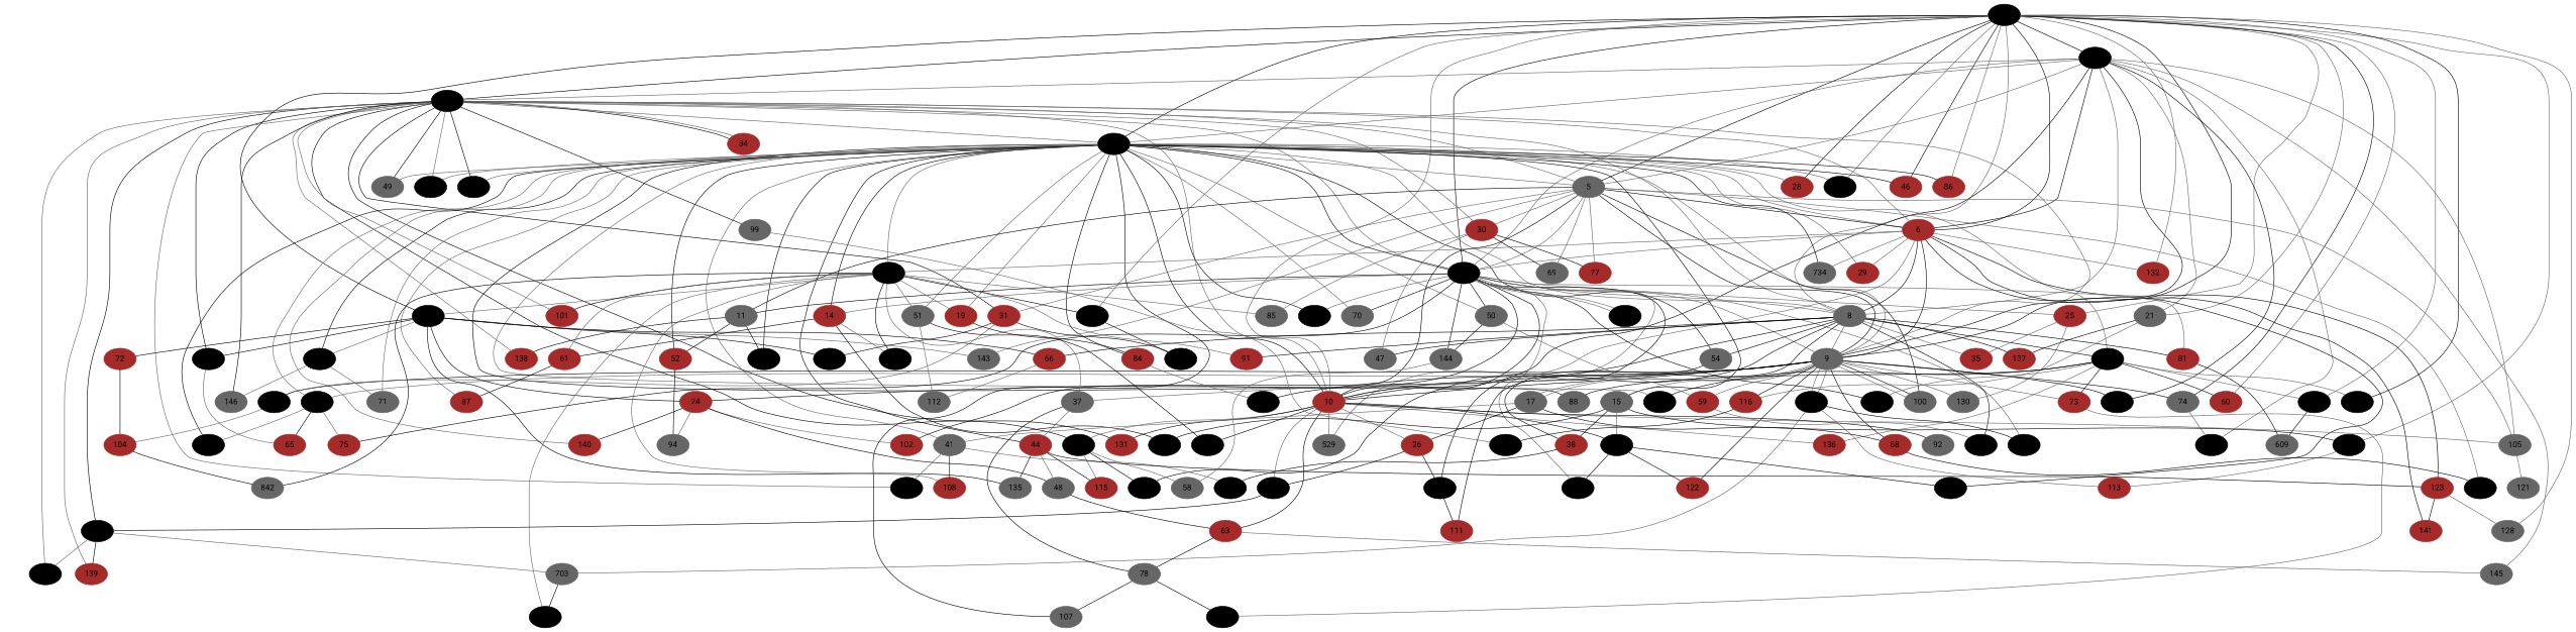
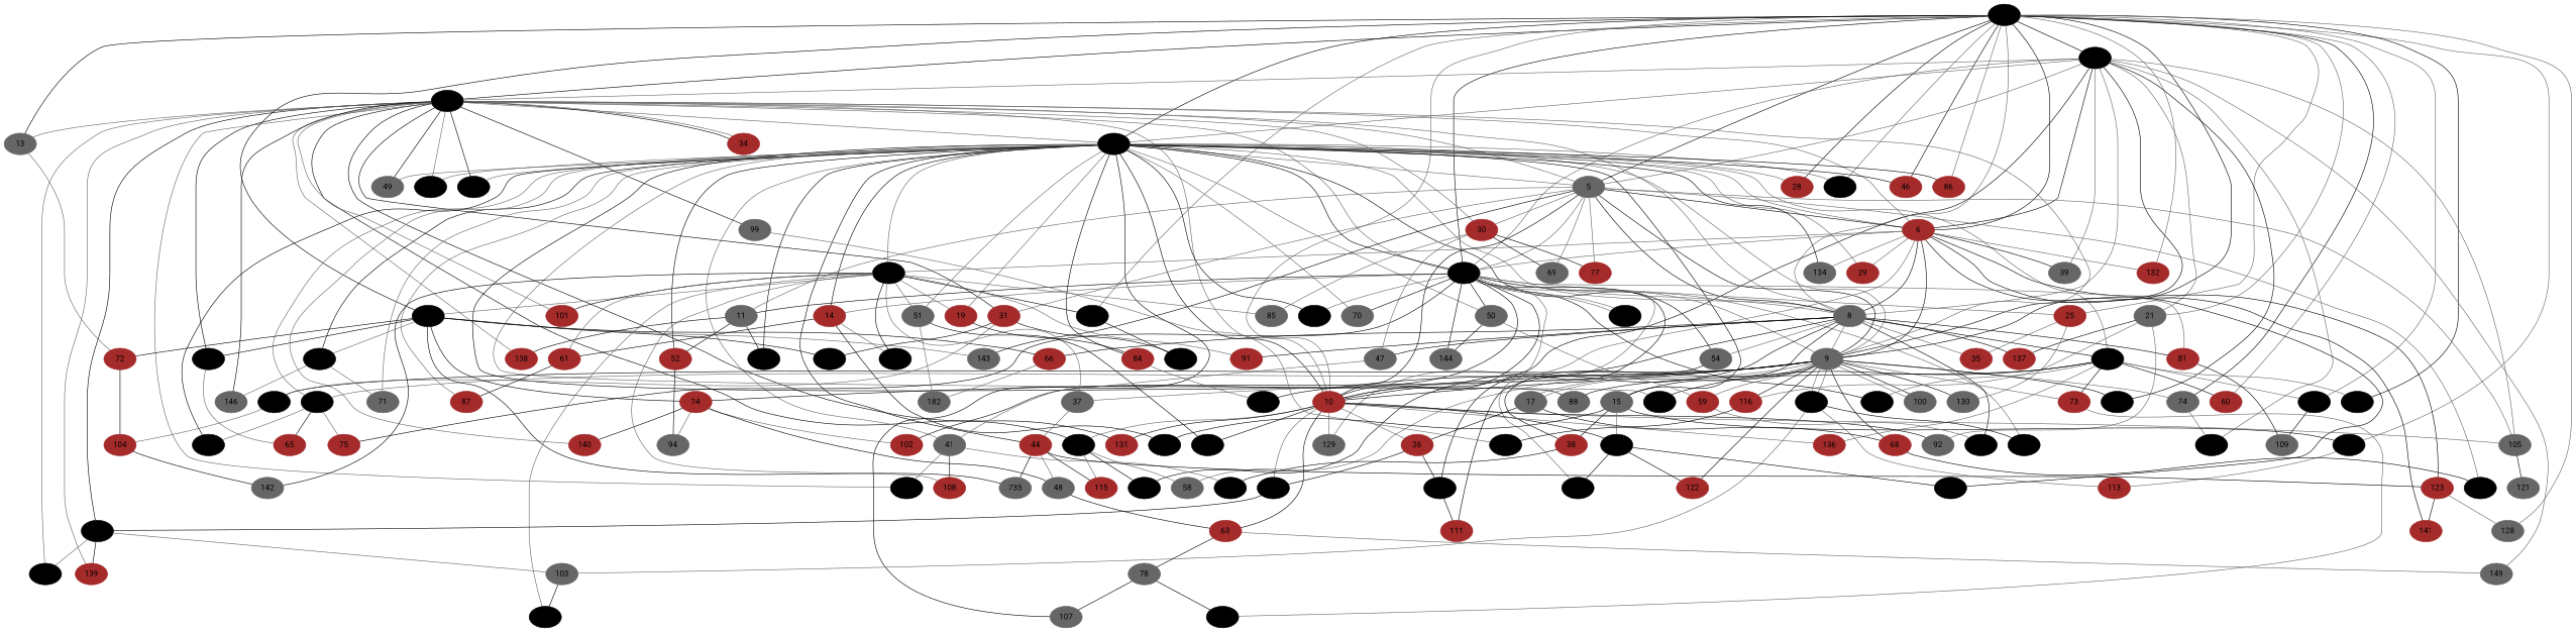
  graph {
    fontname=Roboto
    node [color=black fontname=Roboto style=filled]
    edge [color=black fontname=Roboto]
    1
    2
    3
    4
    5 [color=gray40]
    6 [color=brown]
    7
    8 [color=gray40]
    9 [color=gray40]
    10 [color=brown]
+   13 [color=gray40]
    18
    21 [color=gray40]
    23
    25 [color=brown]
    28 [color=brown]
    33
    45
    46 [color=brown]
    57
    60 [color=brown]
    74 [color=gray40]
    86 [color=brown]
    93
    128 [color=gray40]
    132 [color=brown]
+   39 [color=gray40]
    89
    105 [color=gray40]
    110
-   145 [color=gray40]
+   145 [color=gray40 label=149]
    22
    30 [color=brown]
    31 [color=brown]
    34 [color=brown]
    40
    42
    49 [color=gray40]
    55
    82
    83
    99 [color=gray40]
    101 [color=brown]
    125
    131 [color=brown]
    138 [color=brown]
    139 [color=brown]
    146 [color=gray40]
    14 [color=brown]
    15 [color=gray40]
    16
    19 [color=brown]
    20
    27
    29 [color=brown]
    36
    41 [color=gray40]
    43
    44 [color=brown]
    50 [color=gray40]
    51 [color=gray40]
    52 [color=brown]
    54 [color=gray40]
    67
    70 [color=gray40]
    71 [color=gray40]
    84 [color=brown]
    87 [color=brown]
    88 [color=gray40]
    107 [color=gray40]
    114
    118
-   134 [color=gray40 label=734]
+   134 [color=gray40]
    140 [color=brown]
    11 [color=gray40]
    69 [color=gray40]
    77 [color=brown]
    117
    143 [color=gray40]
    123 [color=brown]
    126
    141 [color=brown]
    32
    53
    75 [color=brown]
    76
    81 [color=brown]
    95
    96
    102 [color=brown]
-   129 [color=gray40 label=529]
+   129 [color=gray40]
    144 [color=gray40]
    35 [color=brown]
    38 [color=brown]
    47 [color=gray40]
    66 [color=brown]
    91 [color=brown]
    119
    133
    137 [color=brown]
    12
    17 [color=gray40]
    24 [color=brown]
    37 [color=gray40]
    56
    58 [color=gray40]
    59 [color=brown]
    68 [color=brown]
    73 [color=brown]
    100 [color=gray40]
    116 [color=brown]
    122 [color=brown]
    130 [color=gray40]
    147
    26 [color=brown]
    62
    63 [color=brown]
    79
    92 [color=gray40]
    120
    136 [color=brown]
    72 [color=brown]
    80
-   135 [color=gray40]
+   135 [color=gray40 label=735]
    64
    113 [color=brown]
-   109 [color=gray40 label=609]
+   109 [color=gray40]
    121 [color=gray40]
    85 [color=gray40]
    115 [color=brown]
    65 [color=brown]
-   103 [color=gray40 label=703]
+   103 [color=gray40]
    127
    61 [color=brown]
    90
    106
    108 [color=brown]
    124
-   142 [color=gray40 label=842]
+   142 [color=gray40]
    98
    48 [color=gray40]
-   112 [color=gray40]
+   112 [color=gray40 label=182]
    94 [color=gray40]
    111 [color=brown]
    78 [color=gray40]
    104 [color=brown]
    97
    1 -- 2
    1 -- 3
    1 -- 4
    1 -- 5
    1 -- 6
    1 -- 7
    1 -- 8 [color=gray40]
    1 -- 9
    1 -- 10 [color=gray40]
+   1 -- 13
    1 -- 18
    1 -- 21 [color=gray40]
    1 -- 23 [color=gray40]
    1 -- 25 [color=gray40]
    1 -- 28
    1 -- 33 [color=gray40]
    1 -- 45 [color=gray40]
    1 -- 46
    1 -- 57 [color=gray40]
    1 -- 60 [color=gray40]
    1 -- 74
    1 -- 86 [color=gray40]
    1 -- 93
    1 -- 128 [color=gray40]
    1 -- 132 [color=gray40]
    2 -- 3 [color=gray40]
    2 -- 4 [color=gray40]
    2 -- 5 [color=gray40]
    2 -- 6
    2 -- 7 [color=gray40]
    2 -- 8 [color=gray40]
    2 -- 9
    2 -- 10
    2 -- 21 [color=gray40]
+   2 -- 39 [color=gray40]
    2 -- 89
    2 -- 105 [color=gray40]
    2 -- 110 [color=gray40]
    2 -- 145 [color=gray40]
    3 -- 4 [color=gray40]
    3 -- 5 [color=gray40]
    3 -- 6 [color=gray40]
    3 -- 7 [color=gray40]
    3 -- 8 [color=gray40]
    3 -- 9 [color=gray40]
    3 -- 10 [color=gray40]
+   3 -- 13 [color=gray40]
    3 -- 22
    3 -- 30 [color=gray40]
    3 -- 31
    3 -- 34
    3 -- 34 [color=gray40]
    3 -- 40
    3 -- 42
    3 -- 49
    3 -- 55 [color=gray40]
    3 -- 82
    3 -- 83 [color=gray40]
    3 -- 99
    3 -- 101 [color=gray40]
    3 -- 125 [color=gray40]
    3 -- 131
    3 -- 138 [color=gray40]
    3 -- 139 [color=gray40]
    3 -- 146
    4 -- 5 [color=gray40]
    4 -- 6 [color=gray40]
    4 -- 7
    4 -- 8 [color=gray40]
    4 -- 9 [color=gray40]
    4 -- 10
    4 -- 28 [color=gray40]
    4 -- 45 [color=gray40]
    4 -- 46
    4 -- 86
    4 -- 22 [color=gray40]
    4 -- 49 [color=gray40]
    4 -- 55 [color=gray40]
    4 -- 14
    4 -- 15
    4 -- 16 [color=gray40]
    4 -- 19 [color=gray40]
    4 -- 20 [color=gray40]
    4 -- 27 [color=gray40]
    4 -- 29 [color=gray40]
    4 -- 36
    4 -- 41 [color=gray40]
    4 -- 43
    4 -- 44
    4 -- 50 [color=gray40]
    4 -- 51 [color=gray40]
    4 -- 52
    4 -- 54
    4 -- 67
    4 -- 70 [color=gray40]
    4 -- 71 [color=gray40]
    4 -- 84
    4 -- 87 [color=gray40]
    4 -- 88
    4 -- 107
    4 -- 114
    4 -- 118 [color=gray40]
    4 -- 134
    4 -- 140 [color=gray40]
    5 -- 6
    5 -- 7 [color=gray40]
-   5 -- 100
+   5 -- 8
    5 -- 9
    5 -- 10
    5 -- 105 [color=gray40]
    5 -- 30 [color=gray40]
    5 -- 31 [color=gray40]
-   5 -- 11
+   5 -- 11 [color=gray40]
    5 -- 69 [color=gray40]
    5 -- 77 [color=gray40]
    5 -- 117 [color=gray40]
-   5 -- 143 [color=gray40]
+   5 -- 143
    6 -- 7 [color=gray40]
    6 -- 8
    6 -- 9
    6 -- 10 [color=gray40]
    6 -- 132 [color=gray40]
+   6 -- 39
    6 -- 16 [color=gray40]
    6 -- 29 [color=gray40]
    6 -- 134 [color=gray40]
    6 -- 123
    6 -- 126
    6 -- 141
    7 -- 8 [color=gray40]
    7 -- 9 [color=gray40]
    7 -- 10
    7 -- 25 [color=gray40]
    7 -- 14 [color=gray40]
    7 -- 50
    7 -- 70
    7 -- 114 [color=gray40]
    7 -- 11
    7 -- 32
    7 -- 53
    7 -- 75
    7 -- 76 [color=gray40]
    7 -- 81 [color=gray40]
    7 -- 95 [color=gray40]
    7 -- 95 [color=gray40]
    7 -- 96 [color=gray40]
    7 -- 102
    7 -- 129 [color=gray40]
    7 -- 144
    8 -- 9 [color=gray40]
    8 -- 10
    8 -- 20
-   8 -- 54
+   8 -- 54 [color=gray40]
    8 -- 81
    8 -- 35 [color=gray40]
    8 -- 38
    8 -- 47
    8 -- 66
    8 -- 91
    8 -- 119
    8 -- 133
    8 -- 137
    9 -- 10
-   9 -- 74
+   9 -- 74 [color=gray40]
    9 -- 89
-   9 -- 15 [color=gray40]
+   9 -- 15
    9 -- 27 [color=gray40]
    9 -- 12 [color=gray40]
    9 -- 12 [color=gray40]
    9 -- 17 [color=gray40]
    9 -- 17 [color=gray40]
    9 -- 24
    9 -- 37 [color=gray40]
    9 -- 56
-   144 -- 58 [color=gray40]
+   9 -- 58 [color=gray40]
    9 -- 59 [color=gray40]
    9 -- 68
    9 -- 73 [color=gray40]
    9 -- 100 [color=gray40]
    9 -- 100
    9 -- 116
    9 -- 122
-   9 -- 130 [color=gray40]
+   9 -- 130
    9 -- 147
    10 -- 105 [color=gray40]
    10 -- 40 [color=gray40]
    10 -- 131
    10 -- 129 [color=gray40]
    10 -- 26 [color=gray40]
    10 -- 62 [color=gray40]
    10 -- 63
    10 -- 79
    10 -- 92
    10 -- 120
    10 -- 136 [color=gray40]
+   13 -- 72 [color=gray40]
    18 -- 42
    18 -- 67 [color=gray40]
    18 -- 143 [color=gray40]
    18 -- 66
    18 -- 24
    18 -- 72
    18 -- 80
    18 -- 135
    21 -- 137
    21 -- 116 [color=gray40]
+   21 -- 92 [color=gray40]
    23 -- 64
    25 -- 35 [color=gray40]
    25 -- 130 [color=gray40]
    33 -- 113 [color=gray40]
    57 -- 109
    74 -- 110 [color=gray40]
-   105 -- 121 [color=gray40]
+   105 -- 121
    30 -- 69
    30 -- 77
    30 -- 47 [color=gray40]
    30 -- 85 [color=gray40]
    31 -- 56 [color=gray40]
    31 -- 80
    31 -- 64
    40 -- 119
    40 -- 58 [color=gray40]
    40 -- 115 [color=gray40]
    42 -- 65 [color=gray40]
    82 -- 125 [color=gray40]
    82 -- 139
    82 -- 103 [color=gray40]
    99 -- 127 [color=gray40]
    14 -- 61
    14 -- 90 [color=gray40]
    14 -- 106
    15 -- 33
    15 -- 38
    15 -- 79 [color=gray40]
    15 -- 106
    16 -- 18 [color=gray40]
    16 -- 23
    16 -- 101
    16 -- 19 [color=gray40]
    16 -- 51 [color=gray40]
    16 -- 91 [color=gray40]
    16 -- 37 [color=gray40]
    16 -- 85 [color=gray40]
    16 -- 61 [color=gray40]
    16 -- 90
    16 -- 108 [color=gray40]
    16 -- 124 [color=gray40]
    16 -- 142
    19 -- 84
    20 -- 57 [color=gray40]
    20 -- 60
    20 -- 93 [color=gray40]
    20 -- 88
    20 -- 118
    20 -- 53 [color=gray40]
    20 -- 73
    20 -- 136 [color=gray40]
    27 -- 43 [color=gray40]
    27 -- 75 [color=gray40]
    27 -- 65
    41 -- 83 [color=gray40]
    41 -- 108
    41 -- 98 [color=gray40]
    44 -- 123
    44 -- 135
    44 -- 115
    44 -- 48 [color=gray40]
    50 -- 144
    50 -- 59 [color=gray40]
    51 -- 120
    51 -- 112 [color=gray40]
    52 -- 94
    54 -- 111
    67 -- 146 [color=gray40]
    67 -- 71 [color=gray40]
    84 -- 147 [color=gray40]
    11 -- 138
    11 -- 36
    11 -- 52
    123 -- 128 [color=gray40]
    123 -- 141
    32 -- 111
    81 -- 109
    38 -- 98
    66 -- 112 [color=gray40]
    12 -- 76
    12 -- 113 [color=gray40]
    12 -- 103 [color=gray40]
-   17 -- 41 [color=gray40]
+   47 -- 41 [color=gray40]
    17 -- 68
    17 -- 26
    24 -- 140
    24 -- 102 [color=gray40]
    24 -- 48
    24 -- 94 [color=gray40]
    37 -- 44 [color=gray40]
-   37 -- 78
    56 -- 104 [color=gray40]
    59 -- 133 [color=gray40]
    68 -- 117
    73 -- 97 [color=gray40]
    116 -- 127
    26 -- 32
    26 -- 62
    62 -- 82
    63 -- 145 [color=gray40]
    63 -- 78
    79 -- 126
    79 -- 96
    79 -- 122
    72 -- 104
    103 -- 124
    61 -- 87
    48 -- 63
    78 -- 107
    78 -- 97
    104 -- 142
  }
